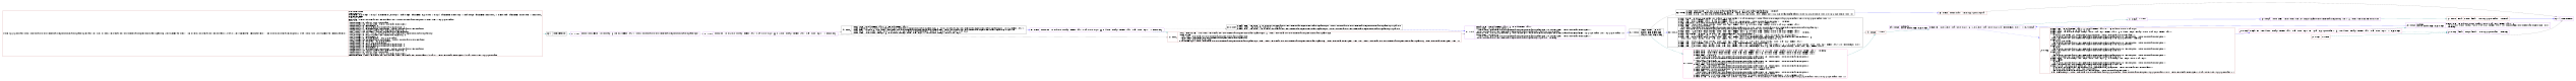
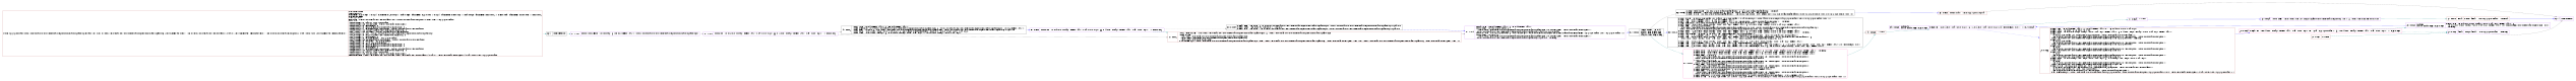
  digraph {
    fontname="DejaVu Sans Mono"
    rankdir=LR
    node [color=purple fontname="DejaVu Sans Mono" shape=record]
    edge [color=teal fontname="DejaVu Sans Mono"]
    n1 [color=black label="{25\:\ ?|MTH_ENTER_BLOCK\l}"]
    n2 [label="{27\:\ 0x0000|0x0000: INSTANCE_OF  (r0 I:boolean) = (r13 I:??[OBJECT, ARRAY]) kotlinx.coroutines.flow.FlowKt__BuildersKt$asFlow$$inlined$unsafeFlow$6$1 \l}"]
    n3 [label="{28\:\ 0x0002|0x0002: IF  (r0 I:??[int, boolean, OBJECT, ARRAY, byte, short, char]) == (0 ??[int, boolean, OBJECT, ARRAY, byte, short, char])  \-\> B:32:0x0014 \l}"]
    n4 [color=black label="{29\:\ 0x0004|0x0004: MOVE  (r0 I:??[OBJECT, ARRAY]) = (r13 I:??[OBJECT, ARRAY]) \l0x0005: CHECK_CAST (r0 I:kotlinx.coroutines.flow.FlowKt__BuildersKt$asFlow$$inlined$unsafeFlow$6$1) = (kotlinx.coroutines.flow.FlowKt__BuildersKt$asFlow$$inlined$unsafeFlow$6$1) (r0 I:??[OBJECT, ARRAY]) \l0x0007: IGET  (r1 I:int) = (r0 I:kotlinx.coroutines.flow.FlowKt__BuildersKt$asFlow$$inlined$unsafeFlow$6$1) kotlinx.coroutines.flow.FlowKt__BuildersKt$asFlow$$inlined$unsafeFlow$6.1.label int \l0x0009: CONST  (r2 I:??[int, float, short, byte, char]) = (\-2147483648(0xffffffff80000000, float:\-0.0) ??[int, float, short, byte, char]) \l0x000b: ARITH  (r1 I:??[int, boolean]) = (r1 I:??[int, boolean, short, byte, char]) & (r2 I:??[int, boolean, short, byte, char]) \l}"]
    n5 [color=brown label="{32\:\ 0x0014|0x0014: NEW_INSTANCE  (r0 I:kotlinx.coroutines.flow.FlowKt__BuildersKt$asFlow$$inlined$unsafeFlow$6$1) =  kotlinx.coroutines.flow.FlowKt__BuildersKt$asFlow$$inlined$unsafeFlow$6$1 \l0x0016: INVOKE  \l  (r0 I:kotlinx.coroutines.flow.FlowKt__BuildersKt$asFlow$$inlined$unsafeFlow$6$1)\l  (r11 I:kotlinx.coroutines.flow.FlowKt__BuildersKt$asFlow$$inlined$unsafeFlow$6)\l  (r13 I:kotlin.coroutines.Continuation)\l type: DIRECT call: kotlinx.coroutines.flow.FlowKt__BuildersKt$asFlow$$inlined$unsafeFlow$6.1.\<init\>(kotlinx.coroutines.flow.FlowKt__BuildersKt$asFlow$$inlined$unsafeFlow$6, kotlin.coroutines.Continuation):void A[MD:(kotlinx.coroutines.flow.FlowKt__BuildersKt$asFlow$$inlined$unsafeFlow$6, kotlin.coroutines.Continuation):void (m)]\l}"]
    n6 [label="{30\:\ 0x000c|0x000c: IF  (r1 I:??[int, boolean, OBJECT, ARRAY, byte, short, char]) == (0 ??[int, boolean, OBJECT, ARRAY, byte, short, char])  \-\> B:32:0x0014 \l}"]
    n7 [label="{33\:\ 0x0019|0x0019: MOVE  (r13 I:??[OBJECT, ARRAY]) = (r0 I:??[OBJECT, ARRAY]) \l0x001a: IGET  (r0 I:java.lang.Object) = \l  (r13 I:kotlinx.coroutines.flow.FlowKt__BuildersKt$asFlow$$inlined$unsafeFlow$6$1 A[D('$continuation' kotlin.coroutines.Continuation)])\l kotlinx.coroutines.flow.FlowKt__BuildersKt$asFlow$$inlined$unsafeFlow$6.1.result java.lang.Object \l0x001c: INVOKE  (r1 I:java.lang.Object) =  type: STATIC call: kotlin.coroutines.intrinsics.IntrinsicsKt.getCOROUTINE_SUSPENDED():java.lang.Object A[MD:():java.lang.Object (m)]\l0x0020: IGET  (r2 I:int) = \l  (r13 I:kotlinx.coroutines.flow.FlowKt__BuildersKt$asFlow$$inlined$unsafeFlow$6$1 A[D('$continuation' kotlin.coroutines.Continuation)])\l kotlinx.coroutines.flow.FlowKt__BuildersKt$asFlow$$inlined$unsafeFlow$6.1.label int  (LINE:105)\l}"]
    n8 [color=black label="{31\:\ 0x000e|0x000e: IGET  (r13 I:int) = (r0 I:kotlinx.coroutines.flow.FlowKt__BuildersKt$asFlow$$inlined$unsafeFlow$6$1) kotlinx.coroutines.flow.FlowKt__BuildersKt$asFlow$$inlined$unsafeFlow$6.1.label int \l0x0010: ARITH  (r13 I:int) = (r13 I:int) \- (r2 I:int) \l0x0011: IPUT  (r13 I:int), (r0 I:kotlinx.coroutines.flow.FlowKt__BuildersKt$asFlow$$inlined$unsafeFlow$6$1) kotlinx.coroutines.flow.FlowKt__BuildersKt$asFlow$$inlined$unsafeFlow$6.1.label int \l}"]
    n9 [color=black label="{34\:\ 0x0022|0x0022: SWITCH  (r2 I:??)\l case 0: goto B:38:0x0040\l case 1: goto B:37:0x002d\l default: goto B:35:0x0025 \l}"]
    n10 [color=black label="{35\:\ 0x0025|0x0025: NEW_INSTANCE  (r12 I:java.lang.IllegalStateException) =  java.lang.IllegalStateException  (LINE:109)\l0x0027: CONST_STR  (r13 I:java.lang.String) =  \"call to 'resume' before 'invoke' with coroutine\" \l0x0029: INVOKE  (r12 I:java.lang.IllegalStateException), (r13 I:java.lang.String) type: DIRECT call: java.lang.IllegalStateException.\<init\>(java.lang.String):void A[MD:(java.lang.String):void (c)]\l}"]
    n11 [color=deeppink label="{37\:\ 0x002d|0x002d: CONST  (r12 I:??[int, float, boolean, short, byte, char, OBJECT, ARRAY]) = (0 ??[int, float, boolean, short, byte, char, OBJECT, ARRAY])  (LINE:105)\l0x002e: CONST  (r2 I:??[int, float, boolean, short, byte, char, OBJECT, ARRAY]) = (0 ??[int, float, boolean, short, byte, char, OBJECT, ARRAY]) \l0x002f: CONST  (r3 I:??[int, float, boolean, short, byte, char, OBJECT, ARRAY]) = (0 ??[int, float, boolean, short, byte, char, OBJECT, ARRAY]) \l0x0030: IGET  (r4 I:int) = \l  (r13 I:kotlinx.coroutines.flow.FlowKt__BuildersKt$asFlow$$inlined$unsafeFlow$6$1 A[D('$continuation' kotlin.coroutines.Continuation)])\l kotlinx.coroutines.flow.FlowKt__BuildersKt$asFlow$$inlined$unsafeFlow$6.1.I$1 int \l0x0032: IGET  (r5 I:int) = \l  (r13 I:kotlinx.coroutines.flow.FlowKt__BuildersKt$asFlow$$inlined$unsafeFlow$6$1 A[D('$continuation' kotlin.coroutines.Continuation)])\l kotlinx.coroutines.flow.FlowKt__BuildersKt$asFlow$$inlined$unsafeFlow$6.1.I$0 int \l0x0034: IGET  (r6 I:java.lang.Object) = \l  (r13 I:kotlinx.coroutines.flow.FlowKt__BuildersKt$asFlow$$inlined$unsafeFlow$6$1 A[D('$continuation' kotlin.coroutines.Continuation)])\l kotlinx.coroutines.flow.FlowKt__BuildersKt$asFlow$$inlined$unsafeFlow$6.1.L$1 java.lang.Object \l0x0036: CHECK_CAST (r6 I:java.lang.Object[]) = (java.lang.Object[]) (r6 I:??[OBJECT, ARRAY]) \l0x0038: IGET  (r7 I:java.lang.Object) = \l  (r13 I:kotlinx.coroutines.flow.FlowKt__BuildersKt$asFlow$$inlined$unsafeFlow$6$1 A[D('$continuation' kotlin.coroutines.Continuation)])\l kotlinx.coroutines.flow.FlowKt__BuildersKt$asFlow$$inlined$unsafeFlow$6.1.L$0 java.lang.Object \l0x003a: CHECK_CAST (r7 I:kotlinx.coroutines.flow.FlowCollector) = (kotlinx.coroutines.flow.FlowCollector) (r7 I:??[OBJECT, ARRAY]) \l0x003c: INVOKE  (r0 I:java.lang.Object A[D('$result' java.lang.Object)]) type: STATIC call: kotlin.ResultKt.throwOnFailure(java.lang.Object):void A[MD:(java.lang.Object):void (m)]\l}"]
    n12 [color=black label="{38\:\ 0x0040|0x0040: INVOKE  (r0 I:java.lang.Object A[D('$result' java.lang.Object)]) type: STATIC call: kotlin.ResultKt.throwOnFailure(java.lang.Object):void A[MD:(java.lang.Object):void (m)]\l0x0043: MOVE  (r2 I:??[OBJECT, ARRAY]) = (r11 I:??[OBJECT, ARRAY]) \l0x0044: MOVE  (r3 I:??[OBJECT, ARRAY]) = (r13 I:??[OBJECT, ARRAY] A[D('$continuation' kotlin.coroutines.Continuation)])  (LINE:108)\l0x0045: CHECK_CAST (r3 I:kotlin.coroutines.Continuation) = (kotlin.coroutines.Continuation) (r3 I:??[OBJECT, ARRAY]) \l0x0047: CONST  (r3 I:??[int, float, boolean, short, byte, char, OBJECT, ARRAY]) = (0 ??[int, float, boolean, short, byte, char, OBJECT, ARRAY]) \l0x0048: IGET  (r2 I:java.lang.Object[]) = \l  (r2 I:kotlinx.coroutines.flow.FlowKt__BuildersKt$asFlow$$inlined$unsafeFlow$6 A[D('this' kotlinx.coroutines.flow.FlowKt__BuildersKt$asFlow$$inlined$unsafeFlow$6)])\l kotlinx.coroutines.flow.FlowKt__BuildersKt$asFlow$$inlined$unsafeFlow$6.$this_asFlow$inlined java.lang.Object[]  (LINE:113)\l0x004a: CONST  (r4 I:??[int, float, boolean, short, byte, char, OBJECT, ARRAY]) = (0 ??[int, float, boolean, short, byte, char, OBJECT, ARRAY]) \l0x004b: CONST  (r5 I:??[int, float, boolean, short, byte, char, OBJECT, ARRAY]) = (0 ??[int, float, boolean, short, byte, char, OBJECT, ARRAY])  (LINE:114)\l0x004c: ARRAY_LENGTH  (r6 I:int) = (r2 I:??[] A[D('$this$forEach$iv' java.lang.Object[])]) \l0x004d: MOVE  (r7 I:??[OBJECT, ARRAY]) = (r12 I:??[OBJECT, ARRAY] A[D('$this$asFlow_u24lambda_u2d11' kotlinx.coroutines.flow.FlowCollector)]) \l0x004e: MOVE  (r12 I:??[int, float, boolean, short, byte, char, OBJECT, ARRAY] A[D('$this$asFlow_u24lambda_u2d11' kotlinx.coroutines.flow.FlowCollector)]) = \l  (r3 I:??[int, float, boolean, short, byte, char, OBJECT, ARRAY] A[D('$i$a$\-unsafeFlow\-FlowKt__BuildersKt$asFlow$6' int)])\l \l0x004f: MOVE  (r10 I:??[int, float, boolean, short, byte, char, OBJECT, ARRAY]) = (r6 I:??[int, float, boolean, short, byte, char, OBJECT, ARRAY]) \l0x0050: MOVE  (r6 I:??[OBJECT, ARRAY]) = (r2 I:??[OBJECT, ARRAY] A[D('$this$forEach$iv' java.lang.Object[])]) \l0x0051: MOVE  (r2 I:??[int, float, boolean, short, byte, char, OBJECT, ARRAY] A[D('$this$forEach$iv' java.lang.Object[])]) = (r4 I:??[int, float, boolean, short, byte, char, OBJECT, ARRAY] A[D('$i$f$forEach' int)]) \l0x0052: MOVE  (r4 I:??[int, float, boolean, short, byte, char, OBJECT, ARRAY] A[D('$i$f$forEach' int)]) = (r10 I:??[int, float, boolean, short, byte, char, OBJECT, ARRAY]) \l}"]
    n13 [color=brown label="{36\:\ 0x002c|0x002c: THROW  (r12 I:java.lang.Throwable) \l}"]
    n14 [color=brown label="{49\:\ 0x0053|SYNTHETIC\l}"]
    n15 [label="{26\:\ ?|MTH_EXIT_BLOCK\l}"]
    n16 [label="{39\:\ 0x0053|LOOP_START\lLOOP:0: B:39:0x0053\-\>B:43:0x006c\l|0x0053: IF  (r5 I:??[int, byte, short, char]) \>= (r4 I:??[int, byte, short, char] A[D('$i$f$forEach' int)])  \-\> B:47:0x006e \l}"]
-   n17 [color=brown label="{40\:\ 0x0055|0x0055: AGET  (r3 I:??[OBJECT, ARRAY]) = (r6 I:??[OBJECT, ARRAY][]), (r5 I:??[int, short, byte, char]) \l0x0057: ARITH  (r5 I:int) = (r5 I:int) + (1 int) \l0x0059: CONST  (r8 I:??[int, float, boolean, short, byte, char, OBJECT, ARRAY]) = (0 ??[int, float, boolean, short, byte, char, OBJECT, ARRAY]) \l0x005a: IPUT  \l  (r7 I:java.lang.Object A[D('$this$asFlow_u24lambda_u2d11' kotlinx.coroutines.flow.FlowCollector)])\l  (r13 I:kotlinx.coroutines.flow.FlowKt__BuildersKt$asFlow$$inlined$unsafeFlow$6$1 A[D('$continuation' kotlin.coroutines.Continuation)])\l kotlinx.coroutines.flow.FlowKt__BuildersKt$asFlow$$inlined$unsafeFlow$6.1.L$0 java.lang.Object  (LINE:115)\l0x005c: IPUT  \l  (r6 I:java.lang.Object)\l  (r13 I:kotlinx.coroutines.flow.FlowKt__BuildersKt$asFlow$$inlined$unsafeFlow$6$1 A[D('$continuation' kotlin.coroutines.Continuation)])\l kotlinx.coroutines.flow.FlowKt__BuildersKt$asFlow$$inlined$unsafeFlow$6.1.L$1 java.lang.Object \l0x005e: IPUT  \l  (r5 I:int)\l  (r13 I:kotlinx.coroutines.flow.FlowKt__BuildersKt$asFlow$$inlined$unsafeFlow$6$1 A[D('$continuation' kotlin.coroutines.Continuation)])\l kotlinx.coroutines.flow.FlowKt__BuildersKt$asFlow$$inlined$unsafeFlow$6.1.I$0 int \l0x0060: IPUT  \l  (r4 I:int)\l  (r13 I:kotlinx.coroutines.flow.FlowKt__BuildersKt$asFlow$$inlined$unsafeFlow$6$1 A[D('$continuation' kotlin.coroutines.Continuation)])\l kotlinx.coroutines.flow.FlowKt__BuildersKt$asFlow$$inlined$unsafeFlow$6.1.I$1 int \l0x0062: CONST  (r9 I:??[boolean, int, float, short, byte, char]) = (1 ??[boolean, int, float, short, byte, char]) \l0x0063: NEEDED  \l  (r9 I:int)\l  (r13 I:kotlinx.coroutines.flow.FlowKt__BuildersKt$asFlow$$inlined$unsafeFlow$6$1 A[D('$continuation' kotlin.coroutines.Continuation)])\l kotlinx.coroutines.flow.FlowKt__BuildersKt$asFlow$$inlined$unsafeFlow$6.1.label int \l0x0065: INVOKE  (r3 I:java.lang.Object A[D('value' java.lang.Object)]) = \l  (r7 I:kotlinx.coroutines.flow.FlowCollector A[D('$this$asFlow_u24lambda_u2d11' kotlinx.coroutines.flow.FlowCollector)])\l  (r3 I:java.lang.Object A[D('value' java.lang.Object)])\l  (r13 I:kotlin.coroutines.Continuation A[D('$continuation' kotlin.coroutines.Continuation)])\l type: INTERFACE call: kotlinx.coroutines.flow.FlowCollector.emit(java.lang.Object, kotlin.coroutines.Continuation):java.lang.Object A[MD:(T, kotlin.coroutines.Continuation\<? super kotlin.Unit\>):java.lang.Object (m)]\l}"]
+   n17 [color=brown label="{40\:\ 0x0055|0x0055: AGET  (r3 I:??[OBJECT, ARRAY]) = (r6 I:??[OBJECT, ARRAY][]), (r5 I:??[int, short, byte, char]) \l0x0057: ARITH  (r5 I:int) = (r5 I:int) + (1 int) \l0x0059: CONST  (r8 I:??[int, float, boolean, short, byte, char, OBJECT, ARRAY]) = (0 ??[int, float, boolean, short, byte, char, OBJECT, ARRAY]) \l0x005a: IPUT  \l  (r7 I:java.lang.Object A[D('$this$asFlow_u24lambda_u2d11' kotlinx.coroutines.flow.FlowCollector)])\l  (r13 I:kotlinx.coroutines.flow.FlowKt__BuildersKt$asFlow$$inlined$unsafeFlow$6$1 A[D('$continuation' kotlin.coroutines.Continuation)])\l kotlinx.coroutines.flow.FlowKt__BuildersKt$asFlow$$inlined$unsafeFlow$6.1.L$0 java.lang.Object  (LINE:115)\l0x005c: IPUT  \l  (r6 I:java.lang.Object)\l  (r13 I:kotlinx.coroutines.flow.FlowKt__BuildersKt$asFlow$$inlined$unsafeFlow$6$1 A[D('$continuation' kotlin.coroutines.Continuation)])\l kotlinx.coroutines.flow.FlowKt__BuildersKt$asFlow$$inlined$unsafeFlow$6.1.L$1 java.lang.Object \l0x005e: IPUT  \l  (r5 I:int)\l  (r13 I:kotlinx.coroutines.flow.FlowKt__BuildersKt$asFlow$$inlined$unsafeFlow$6$1 A[D('$continuation' kotlin.coroutines.Continuation)])\l kotlinx.coroutines.flow.FlowKt__BuildersKt$asFlow$$inlined$unsafeFlow$6.1.I$0 int \l0x0060: IPUT  \l  (r4 I:int)\l  (r13 I:kotlinx.coroutines.flow.FlowKt__BuildersKt$asFlow$$inlined$unsafeFlow$6$1 A[D('$continuation' kotlin.coroutines.Continuation)])\l kotlinx.coroutines.flow.FlowKt__BuildersKt$asFlow$$inlined$unsafeFlow$6.1.I$1 int \l0x0062: CONST  (r9 I:??[boolean, int, float, short, byte, char]) = (1 ??[boolean, int, float, short, byte, char]) \l0x0063: IPUT  \l  (r9 I:int)\l  (r13 I:kotlinx.coroutines.flow.FlowKt__BuildersKt$asFlow$$inlined$unsafeFlow$6$1 A[D('$continuation' kotlin.coroutines.Continuation)])\l kotlinx.coroutines.flow.FlowKt__BuildersKt$asFlow$$inlined$unsafeFlow$6.1.label int \l0x0065: INVOKE  (r3 I:java.lang.Object A[D('value' java.lang.Object)]) = \l  (r7 I:kotlinx.coroutines.flow.FlowCollector A[D('$this$asFlow_u24lambda_u2d11' kotlinx.coroutines.flow.FlowCollector)])\l  (r3 I:java.lang.Object A[D('value' java.lang.Object)])\l  (r13 I:kotlin.coroutines.Continuation A[D('$continuation' kotlin.coroutines.Continuation)])\l type: INTERFACE call: kotlinx.coroutines.flow.FlowCollector.emit(java.lang.Object, kotlin.coroutines.Continuation):java.lang.Object A[MD:(T, kotlin.coroutines.Continuation\<? super kotlin.Unit\>):java.lang.Object (m)]\l}"]
    n18 [label="{47\:\ 0x006e|SYNTHETIC\l}"]
    n19 [color=deeppink label="{41\:\ 0x0069|0x0069: IF  (r3 I:??[int, boolean, OBJECT, ARRAY, byte, short, char] A[D('value' java.lang.Object)]) != (r1 I:??[int, boolean, OBJECT, ARRAY, byte, short, char])  \-\> B:43:0x006c \l}"]
    n20 [label="{45\:\ 0x006e|0x0070: SGET  (r12 I:kotlin.Unit A[D('$i$a$\-unsafeFlow\-FlowKt__BuildersKt$asFlow$6' int)]) =  kotlin.Unit.INSTANCE kotlin.Unit \l}"]
    n21 [label="{43\:\ 0x006c|LOOP_END\lLOOP:0: B:39:0x0053\-\>B:43:0x006c\l|0x006c: MOVE  (r3 I:??[int, float, boolean, short, byte, char, OBJECT, ARRAY]) = \l  (r8 I:??[int, float, boolean, short, byte, char, OBJECT, ARRAY] A[D('$i$a$\-forEach\-FlowKt__BuildersKt$asFlow$6$1' int)])\l  (LINE:115)\l}"]
    n22 [label="{42\:\ 0x006b|RETURN\l|0x006b: RETURN  (r1 I:java.lang.Object)  (LINE:105)\l}"]
    n23 [color=brown label="{48\:\ 0x006b|SYNTHETIC\l}"]
    n24 [color=brown label="{46\:\ 0x0072|RETURN\l|0x0072: RETURN  (r12 I:java.lang.Object)  (LINE:109)\l}"]
    n25 [color=brown label="{public java.lang.Object kotlinx.coroutines.flow.FlowKt__BuildersKt$asFlow$$inlined$unsafeFlow$6.collect((r11 'this' I:kotlinx.coroutines.flow.FlowKt__BuildersKt$asFlow$$inlined$unsafeFlow$6 A[IMMUTABLE_TYPE, THIS]), (r12 I:kotlinx.coroutines.flow.FlowCollector\<? super T\> A[IMMUTABLE_TYPE, METHOD_ARGUMENT]), (r13 I:kotlin.coroutines.Continuation\<? super kotlin.Unit\> A[IMMUTABLE_TYPE, METHOD_ARGUMENT]))  | INCONSISTENT_CODE\lUSE_LINES_HINTS\lCROSS_EDGE: B:42:0x006b \-\> B:26:?, BACK_EDGE: B:43:0x006c \-\> B:39:0x0053, CROSS_EDGE: B:46:0x0072 \-\> B:26:?, CROSS_EDGE: B:38:0x0040 \-\> B:39:0x0053, CROSS_EDGE: B:32:0x0014 \-\> B:33:0x0019, CROSS_EDGE: B:28:0x0002 \-\> B:32:0x0014\lINLINE_NOT_NEEDED\lTYPE_VARS: EMPTY\lSIGNATURE: (Lkotlinx\/coroutines\/flow\/FlowCollector\<\-TT;\>;Lkotlin\/coroutines\/Continuation\<\-Lkotlin\/Unit;\>;)Ljava\/lang\/Object;\lDebug Info:\l  0x001c\-0x0025: r0 '$result' Ljava\/lang\/Object;\l  0x001a\-0x0025: r13 '$continuation' Lkotlin\/coroutines\/Continuation;\l  0x002f\-0x0040: r2 '$i$f$forEach' I\l  0x0030\-0x0040: r3 '$i$a$\-forEach\-FlowKt__BuildersKt$asFlow$6$1' I\l  0x003c\-0x0040: r7 '$this$asFlow_u24lambda_u2d11' Lkotlinx\/coroutines\/flow\/FlowCollector;\l  0x002e\-0x0040: r12 '$i$a$\-unsafeFlow\-FlowKt__BuildersKt$asFlow$6' I\l  0x0044\-0x0047: r12 'collector' Lkotlinx\/coroutines\/flow\/FlowCollector;\l  0x0044\-0x004a: r2 'this' Lkotlinx\/coroutines\/flow\/FlowKt__BuildersKt$asFlow$$inlined$unsafeFlow$6;\l  0x0048\-0x0053: r3 '$i$a$\-unsafeFlow\-FlowKt__BuildersKt$asFlow$6' I\l  0x004b\-0x0053: r4 '$i$f$forEach' I\l  0x004a\-0x0053: r2 '$this$forEach$iv' [Ljava\/lang\/Object;\l  0x0047\-0x0053: r12 '$this$asFlow_u24lambda_u2d11' Lkotlinx\/coroutines\/flow\/FlowCollector;\l  0x0057\-0x0059: r3 'element$iv' Ljava\/lang\/Object;\l  0x0059\-0x0069: r3 'value' Ljava\/lang\/Object;\l  0x005a\-0x006d: r8 '$i$a$\-forEach\-FlowKt__BuildersKt$asFlow$6$1' I\l  0x006d\-0x006e: r3 '$i$a$\-forEach\-FlowKt__BuildersKt$asFlow$6$1' I\l  0x0053\-0x006f: r2 '$i$f$forEach' I\l  0x0053\-0x0070: r7 '$this$asFlow_u24lambda_u2d11' Lkotlinx\/coroutines\/flow\/FlowCollector;\l  0x0053\-0x0070: r12 '$i$a$\-unsafeFlow\-FlowKt__BuildersKt$asFlow$6' I\l  0x002d\-0x007b: r0 '$result' Ljava\/lang\/Object;\l  0x002d\-0x007b: r13 '$continuation' Lkotlin\/coroutines\/Continuation;\lMETHOD_OVERRIDE: [kotlinx.coroutines.flow.Flow.collect(kotlinx.coroutines.flow.FlowCollector\<? super T\>, kotlin.coroutines.Continuation\<? super kotlin.Unit\>):java.lang.Object]\l}"]
    n1 -> n2
    n2 -> n3 [color=gray40]
    n3 -> n4 [color=gray40 style=dashed]
    n3 -> n5 [color=gray40]
    n4 -> n6 [color=blue]
    n5 -> n7 [color=gray40]
    n6 -> n5
    n6 -> n8 [color=gray40 style=dashed]
    n7 -> n9 [color=blue]
    n8 -> n7 [color=blue]
    n9 -> n10 [color=gray40]
    n9 -> n11
    n9 -> n12 [color=blue]
    n10 -> n13 [color=blue]
    n11 -> n14
    n12 -> n14 [color=gray40]
    n13 -> n15 [color=gray40]
    n14 -> n16
    n16 -> n17 [color=blue style=dashed]
    n16 -> n18
    n17 -> n19 [color=blue]
    n18 -> n20 [color=blue]
    n19 -> n21
    n19 -> n22 [style=dashed]
    n20 -> n24
    n21 -> n16 [color=blue]
    n22 -> n15 [color=gray40]
    n23 -> n22
    n24 -> n15 [color=blue]
    n25 -> n1
  }
